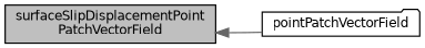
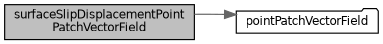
  digraph {
    rankdir=LR
    node [color=black fontname=Helvetica fontsize=10]
    n1 [fillcolor=grey75 fontcolor=black height=0.2 label="surfaceSlipDisplacementPoint\lPatchVectorField" shape=box style=filled width=0.4]
    n2 [height=0.2 label=pointPatchVectorField shape=folder width=0.4]
-   n1 -> n2 [color=gray40 dir=back fontname=Helvetica fontsize=10 labelfontname=Helvetica labelfontsize=10 style=solid]
+   n2 -> n1 [color=gray40 dir=back fontname=Helvetica fontsize=10 labelfontname=Helvetica labelfontsize=10 style=solid]
  }
